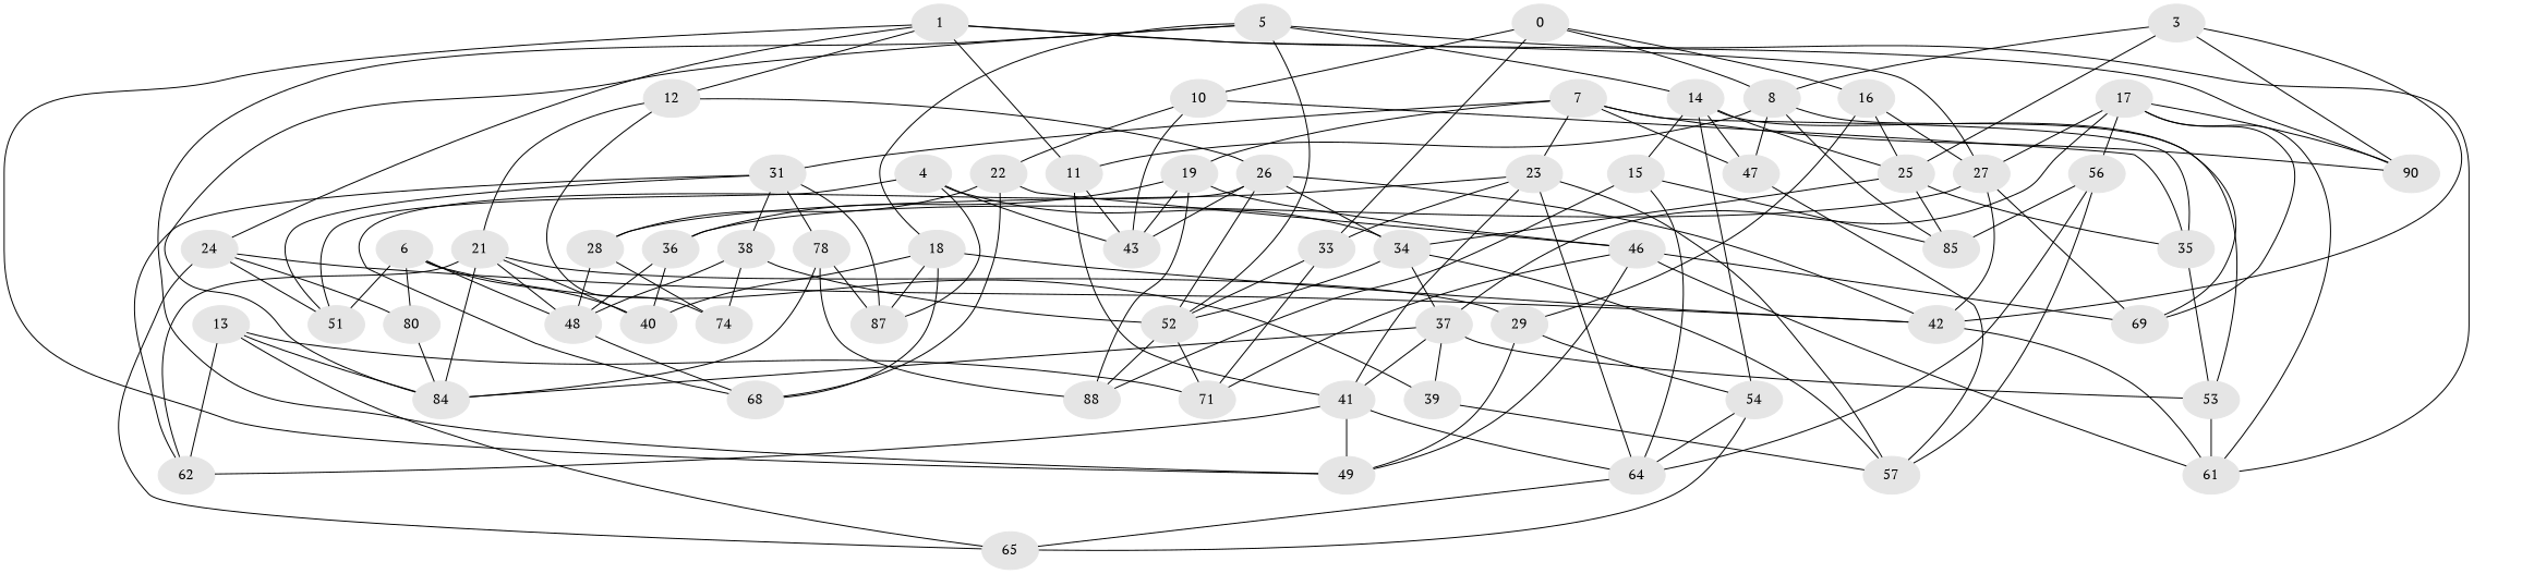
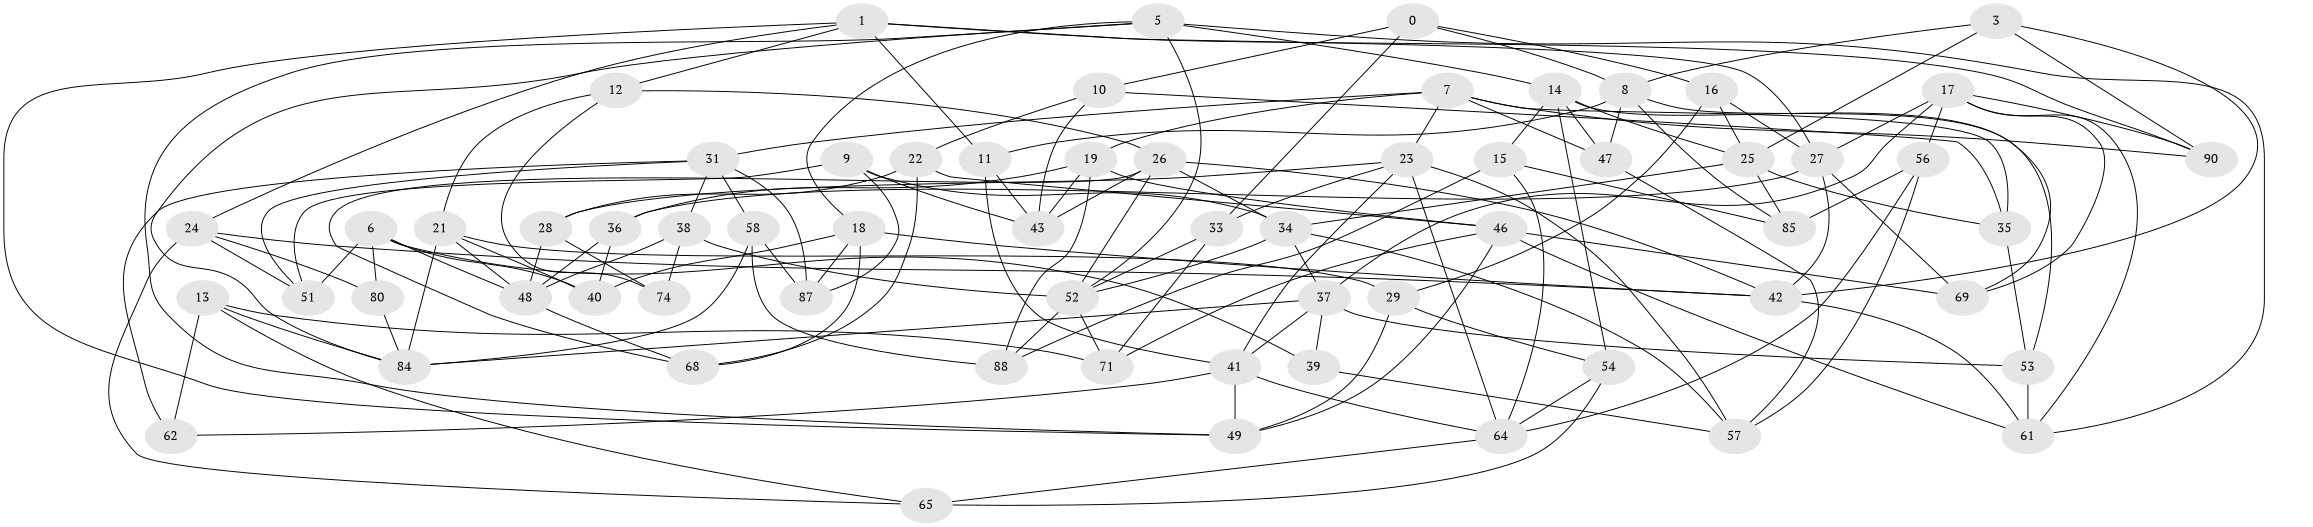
  graph {
    fontname="PT Serif"
    node [color=gray90 fontname="PT Serif" style=filled]
    edge [fontname="PT Serif"]
    1 [super="+4"]
    11
    12
    24 [super="+82"]
    27 [super="+67"]
    49
    90
    43 [super="+91"]
    41 [super="+68"]
    21 [super="+60"]
    26 [super="+75"]
    74
    42 [super="+79"]
    51
    80
    65
    69
    36
    8 [super="+55"]
    47
    85
    n22 [label=0]
    10
    16
    33
    35
    22
    25 [super="+45"]
    29
    52 [super="+81"]
    71
    3
    34 [super="+38"]
    61 [super="+89"]
    5 [super="+30"]
    14 [super="+70"]
    18 [super="+86"]
    84 [super="+92"]
    15
    53
    54
    40
    87
    n44 [label=68]
    88
    6 [super="+76"]
    39
    48 [super="+50"]
    57 [super="+77"]
    7 [super="+66"]
    19 [super="+73"]
    23 [super="+44"]
    31 [super="+59"]
    46 [super="+63"]
    64 [super="+83"]
    28
    62
    n58 [label=38]
-   58 [label=78]
+   58
    37 [super="+72"]
-   9 [label=4]
+   9
    13
    17 [super="+20"]
    56
    1 -- 11
    1 -- 12
    1 -- 24
    1 -- 27
    1 -- 49
    1 -- 90
    11 -- 43
    11 -- 41
    12 -- 21
    12 -- 26
    12 -- 74
    24 -- 42
    24 -- 51
    24 -- 80 [weight=2]
    24 -- 65
    27 -- 42
    27 -- 69
    27 -- 36
    41 -- 49
    41 -- 64
    41 -- 62
    21 -- 29
    21 -- 84
    21 -- 40
    21 -- 48
-   21 -- 62
    26 -- 43
    26 -- 42
    26 -- 52
    26 -- 34
    26 -- n44
    42 -- 61
    80 -- 84
    36 -- 40
    36 -- 48
    8 -- 11
    8 -- 69
    8 -- 47
    8 -- 85
    47 -- 57
    n22 -- 8
    n22 -- 10
    n22 -- 16
    n22 -- 33
    10 -- 43
    10 -- 35
    10 -- 22
    16 -- 27
    16 -- 25
    16 -- 29
    33 -- 52
    33 -- 71
    35 -- 53
    22 -- n44
    22 -- 46
    22 -- 28
    25 -- 85
    25 -- 35
    25 -- 34
    29 -- 49
    29 -- 54
    52 -- 71
    52 -- 88
    3 -- 90
    3 -- 42
    3 -- 8
    3 -- 25
    34 -- 52
    34 -- 57
    34 -- 37
    5 -- 49
    5 -- 52
    5 -- 61
    5 -- 14
    5 -- 18
    5 -- 84
    14 -- 47
    14 -- 25
    14 -- 15
    14 -- 53
    14 -- 54
    18 -- 42
    18 -- 40
    18 -- 87
    18 -- n44
    15 -- 85
    15 -- 88
    15 -- 64
    53 -- 61
    54 -- 65
    54 -- 64
    6 -- 51
    6 -- 80
    6 -- 40
    6 -- 39 [weight=2]
    6 -- 48
    39 -- 57
    48 -- n44
    7 -- 90
    7 -- 47
    7 -- 35
    7 -- 19
    7 -- 23
    7 -- 31
    19 -- 43 [weight=2]
    19 -- 36
    19 -- 88
    19 -- 46
    23 -- 41
    23 -- 33
    23 -- 57
    23 -- 64
    23 -- 28
    31 -- 51
    31 -- 87
    31 -- 62
    31 -- n58
    31 -- 58
    46 -- 49
    46 -- 69
    46 -- 71
    46 -- 61
    64 -- 65
    28 -- 74
    28 -- 48
    n58 -- 74
    n58 -- 52
    n58 -- 48
    58 -- 84
    58 -- 87
    58 -- 88
    37 -- 41
    37 -- 84
    37 -- 53
    37 -- 39
    9 -- 43
    9 -- 51
    9 -- 34
    9 -- 87
    13 -- 65
    13 -- 71
    13 -- 84
    13 -- 62
    17 -- 27
    17 -- 90
    17 -- 69
    17 -- 61
    17 -- 37
    17 -- 56
    56 -- 85
    56 -- 57
    56 -- 64
  }
